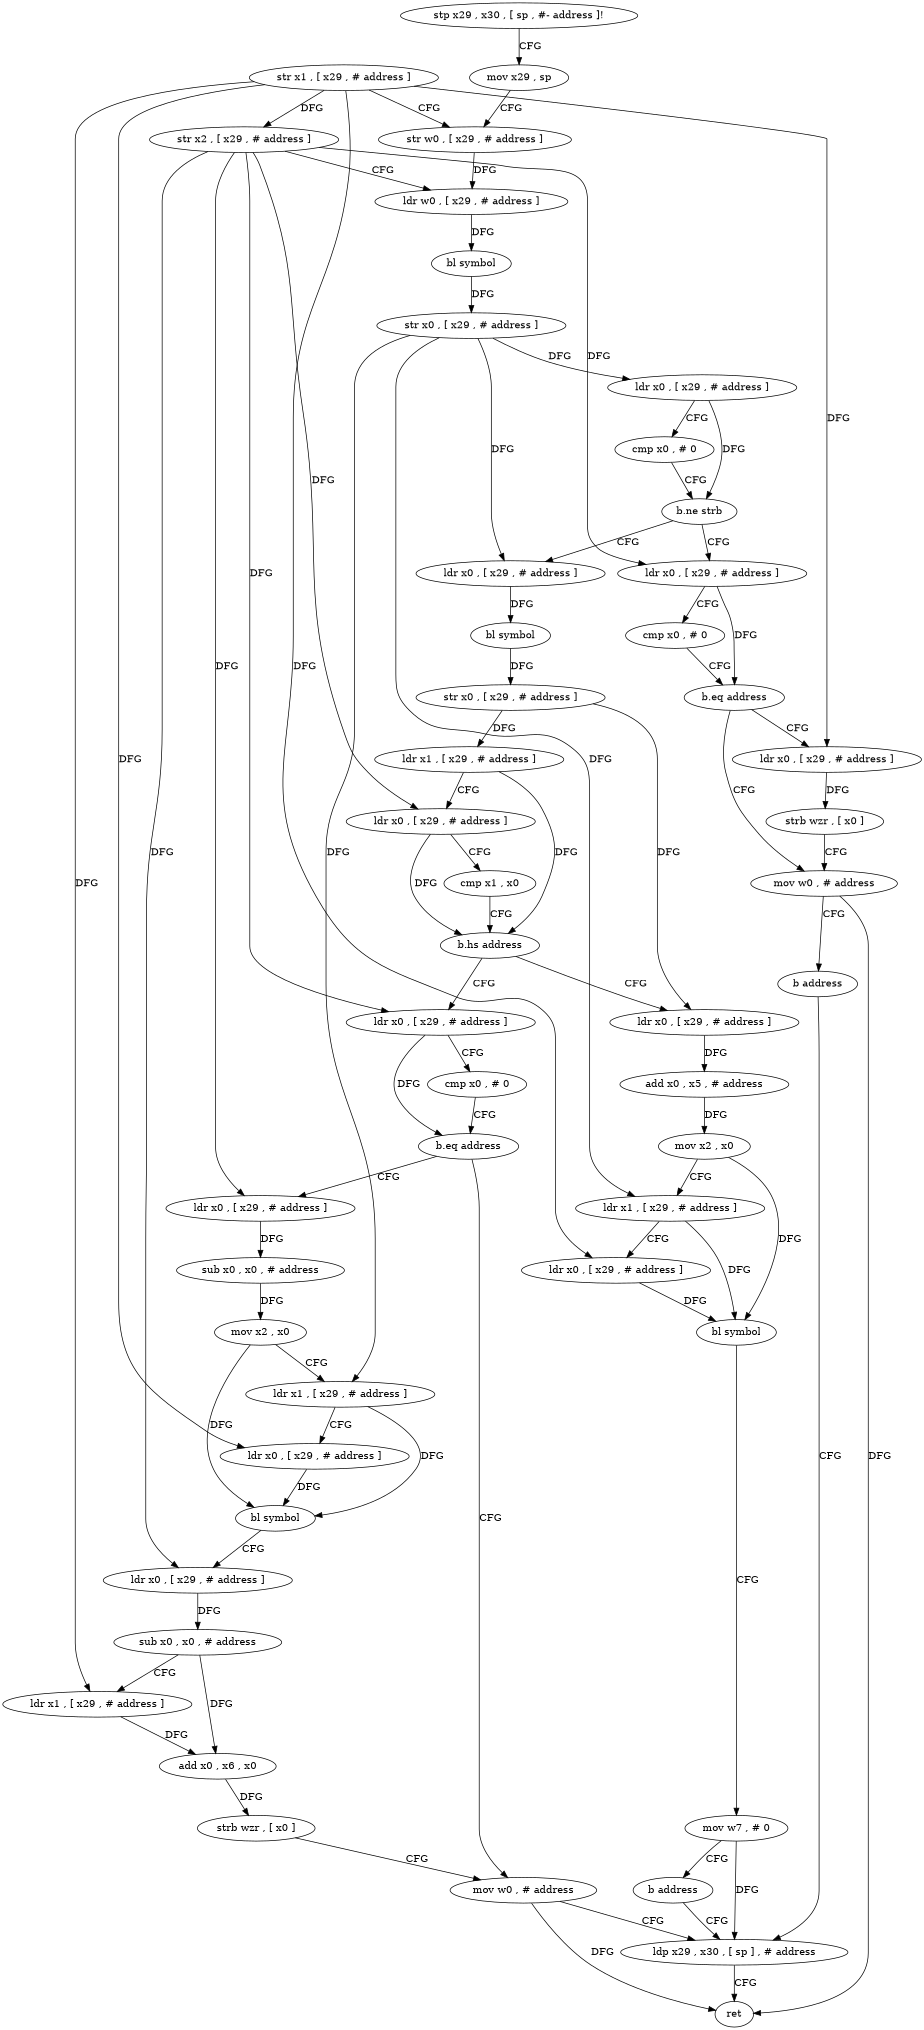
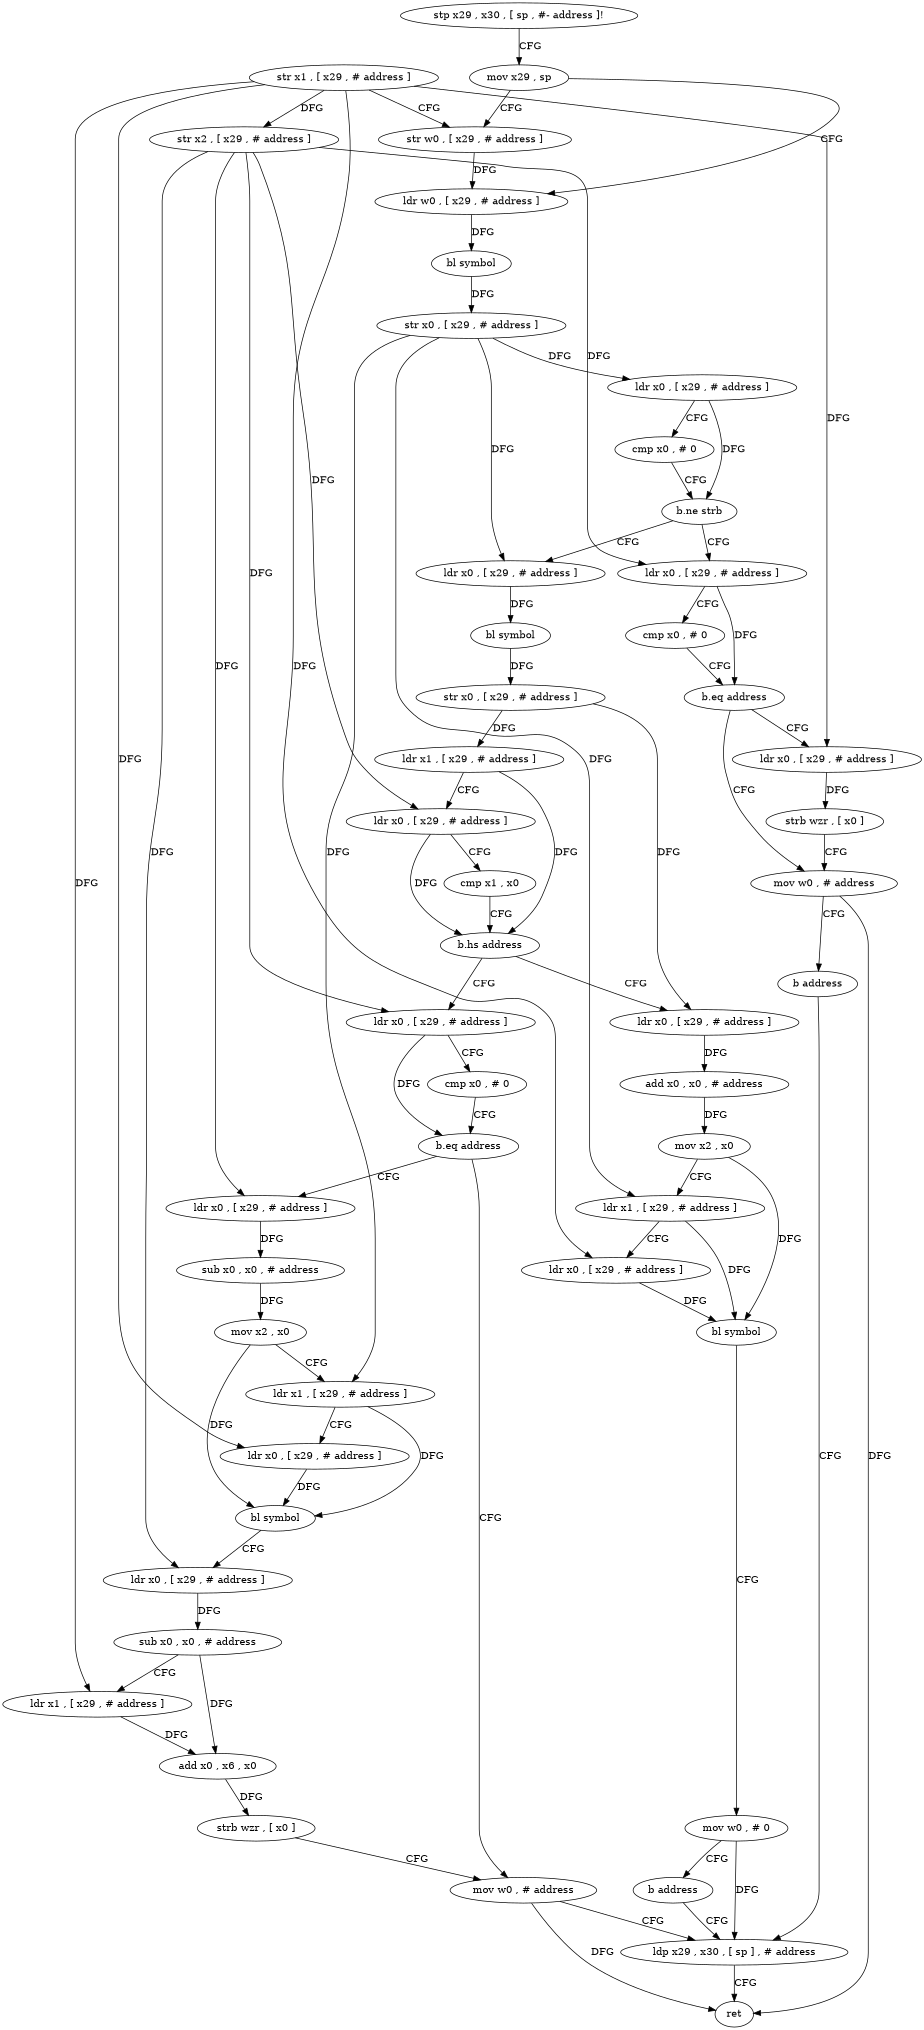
  digraph {
    n1 [label="stp x29 , x30 , [ sp , #- address ]!"]
    n2 [label="mov x29 , sp"]
    n3 [label="str w0 , [ x29 , # address ]"]
    n4 [label="ldr w0 , [ x29 , # address ]"]
    n5 [label="str x1 , [ x29 , # address ]"]
    n6 [label="str x2 , [ x29 , # address ]"]
    n7 [label="ldr x0 , [ x29 , # address ]"]
    n8 [label="ldr x0 , [ x29 , # address ]"]
    n9 [label="ldr x0 , [ x29 , # address ]"]
    n10 [label="ldr x1 , [ x29 , # address ]"]
    n11 [label="bl symbol"]
    n12 [label="ldr x0 , [ x29 , # address ]"]
    n13 [label="ldr x0 , [ x29 , # address ]"]
    n14 [label="ldr x0 , [ x29 , # address ]"]
    n15 [label="ldr x0 , [ x29 , # address ]"]
    n16 [label="ldr x0 , [ x29 , # address ]"]
    n17 [label="strb wzr , [ x0 ]"]
    n18 [label="bl symbol"]
    n19 [label="bl symbol"]
    n20 [label="add x0 , x6 , x0"]
    n21 [label="cmp x0 , # 0"]
    n22 [label="b.eq address"]
    n23 [label="b.hs address"]
    n24 [label="cmp x1 , x0"]
    n25 [label="cmp x0 , # 0"]
    n26 [label="b.eq address"]
    n27 [label="sub x0 , x0 , # address"]
    n28 [label="sub x0 , x0 , # address"]
    n29 [label="str x0 , [ x29 , # address ]"]
    n30 [label="ldr x0 , [ x29 , # address ]"]
    n31 [label="ldr x0 , [ x29 , # address ]"]
    n32 [label="ldr x1 , [ x29 , # address ]"]
    n33 [label="ldr x1 , [ x29 , # address ]"]
    n34 [label="cmp x0 , # 0"]
    n35 [label="b.ne strb"]
    n36 [label="bl symbol"]
    n37 [label="str x0 , [ x29 , # address ]"]
    n38 [label="mov w0 , # address"]
    n39 [label="ldr x1 , [ x29 , # address ]"]
    n40 [label="ldr x0 , [ x29 , # address ]"]
-   n41 [label="add x0 , x5 , # address"]
+   n41 [label="add x0 , x0 , # address"]
    n42 [label="mov w0 , # address"]
    n43 [label="mov x2 , x0"]
    n44 [label="b address"]
    n45 [label=ret]
    n46 [label="ldp x29 , x30 , [ sp ] , # address"]
    n47 [label="mov x2 , x0"]
-   n48 [label="mov w7 , # 0"]
+   n48 [label="mov w0 , # 0"]
    n49 [label="b address"]
    n50 [label="strb wzr , [ x0 ]"]
    n1 -> n2 [label=CFG]
    n2 -> n3 [label=CFG]
    n3 -> n4 [label=DFG]
    n4 -> n11 [label=DFG]
    n5 -> n3 [label=CFG]
    n5 -> n6 [label=DFG]
    n5 -> n7 [label=DFG]
    n5 -> n8 [label=DFG]
    n5 -> n9 [label=DFG]
    n5 -> n10 [label=DFG]
-   n6 -> n4 [label=CFG]
+   n2 -> n4 [label=CFG]
    n6 -> n12 [label=DFG]
    n6 -> n13 [label=DFG]
    n6 -> n14 [label=DFG]
    n6 -> n15 [label=DFG]
    n6 -> n16 [label=DFG]
    n7 -> n17 [label=DFG]
    n8 -> n18 [label=DFG]
    n9 -> n19 [label=DFG]
    n10 -> n20 [label=DFG]
    n11 -> n29 [label=DFG]
    n12 -> n21 [label=CFG]
    n12 -> n22 [label=DFG]
    n13 -> n23 [label=DFG]
    n13 -> n24 [label=CFG]
    n14 -> n25 [label=CFG]
    n14 -> n26 [label=DFG]
    n15 -> n27 [label=DFG]
    n16 -> n28 [label=DFG]
    n17 -> n38 [label=CFG]
    n18 -> n48 [label=CFG]
    n19 -> n16 [label=CFG]
    n20 -> n50 [label=DFG]
    n21 -> n22 [label=CFG]
    n22 -> n7 [label=CFG]
    n22 -> n38 [label=CFG]
    n23 -> n14 [label=CFG]
    n23 -> n40 [label=CFG]
    n24 -> n23 [label=CFG]
    n25 -> n26 [label=CFG]
    n26 -> n15 [label=CFG]
    n26 -> n42 [label=CFG]
    n27 -> n47 [label=DFG]
    n28 -> n10 [label=CFG]
    n28 -> n20 [label=DFG]
    n29 -> n30 [label=DFG]
    n29 -> n31 [label=DFG]
    n29 -> n32 [label=DFG]
    n29 -> n33 [label=DFG]
    n30 -> n34 [label=CFG]
    n30 -> n35 [label=DFG]
    n31 -> n36 [label=DFG]
    n32 -> n8 [label=CFG]
    n32 -> n18 [label=DFG]
    n33 -> n9 [label=CFG]
    n33 -> n19 [label=DFG]
    n34 -> n35 [label=CFG]
    n35 -> n12 [label=CFG]
    n35 -> n31 [label=CFG]
    n36 -> n37 [label=DFG]
    n37 -> n39 [label=DFG]
    n37 -> n40 [label=DFG]
    n38 -> n44 [label=CFG]
    n38 -> n45 [label=DFG]
    n39 -> n13 [label=CFG]
    n39 -> n23 [label=DFG]
    n40 -> n41 [label=DFG]
    n41 -> n43 [label=DFG]
    n42 -> n45 [label=DFG]
    n42 -> n46 [label=CFG]
    n43 -> n18 [label=DFG]
    n43 -> n32 [label=CFG]
    n44 -> n46 [label=CFG]
    n46 -> n45 [label=CFG]
    n47 -> n19 [label=DFG]
    n47 -> n33 [label=CFG]
    n48 -> n46 [label=DFG]
    n48 -> n49 [label=CFG]
    n49 -> n46 [label=CFG]
    n50 -> n42 [label=CFG]
  }
